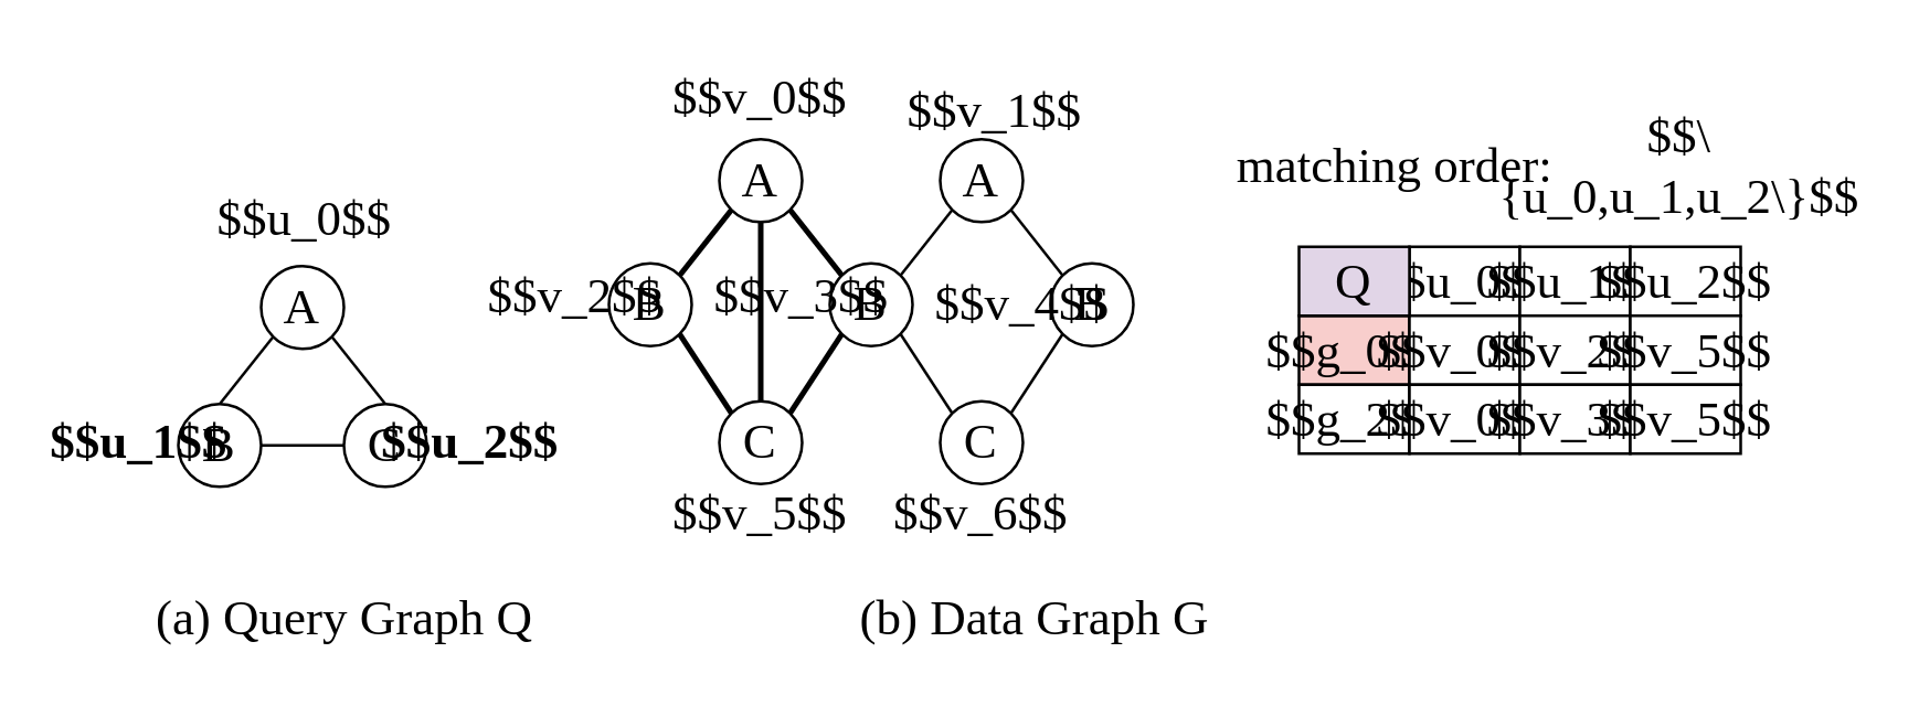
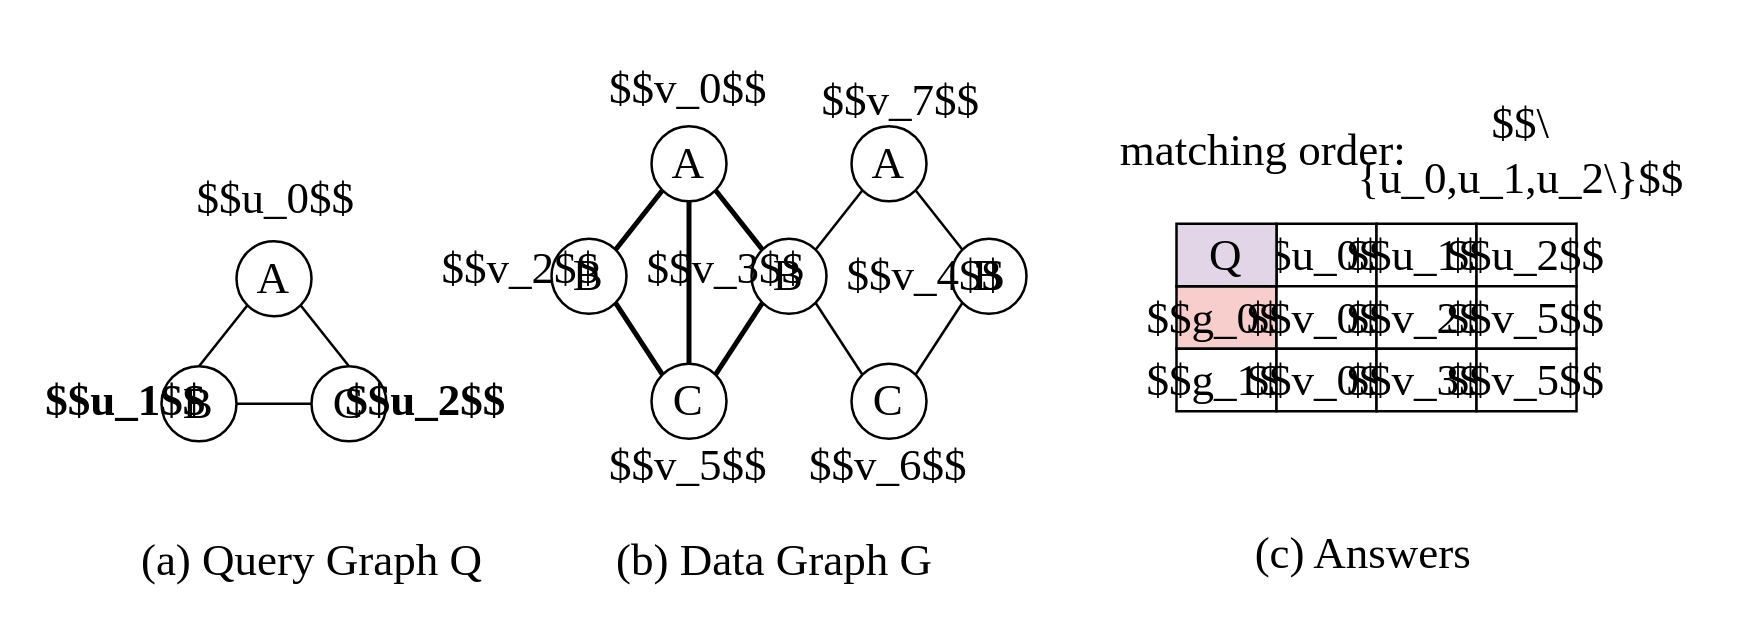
  <mxCell id="0" />
  <mxCell id="1" parent="0" />
  <mxCell id="2" style="rounded=0;orthogonalLoop=1;jettySize=auto;html=1;entryX=0.5;entryY=0;entryDx=0;entryDy=0;endArrow=none;endFill=0;exitX=0;exitY=1;exitDx=0;exitDy=0;fontFamily=Times New Roman;fontSize=18;" parent="1" source="4" target="6" edge="1"><mxGeometry relative="1" as="geometry"><mxPoint x="84" y="126" as="sourcePoint" /></mxGeometry></mxCell>
  <mxCell id="3" style="edgeStyle=none;shape=connector;rounded=0;orthogonalLoop=1;jettySize=auto;html=1;exitX=1;exitY=1;exitDx=0;exitDy=0;entryX=0.5;entryY=0;entryDx=0;entryDy=0;labelBackgroundColor=default;strokeColor=default;align=center;verticalAlign=middle;fontFamily=Times New Roman;fontSize=18;fontColor=default;endArrow=none;endFill=0;" parent="1" source="4" target="7" edge="1"><mxGeometry relative="1" as="geometry" /></mxCell>
  <mxCell id="4" value="A" style="ellipse;whiteSpace=wrap;html=1;aspect=fixed;fontFamily=Times New Roman;fontSize=18;fillColor=none;gradientColor=none;strokeColor=#000000;" parent="1" vertex="1"><mxGeometry x="94" y="96" width="30" height="30" as="geometry" /></mxCell>
  <mxCell id="5" style="rounded=0;orthogonalLoop=1;jettySize=auto;html=1;exitX=1;exitY=0.5;exitDx=0;exitDy=0;endArrow=none;endFill=0;fontFamily=Times New Roman;fontSize=18;" parent="1" source="6" target="7" edge="1"><mxGeometry relative="1" as="geometry" /></mxCell>
  <mxCell id="6" value="B" style="ellipse;whiteSpace=wrap;html=1;aspect=fixed;fontFamily=Times New Roman;fontSize=18;fillColor=none;gradientColor=#7ea6e0;strokeColor=#000000;" parent="1" vertex="1"><mxGeometry x="64" y="146" width="30" height="30" as="geometry" /></mxCell>
  <mxCell id="7" value="C" style="ellipse;whiteSpace=wrap;html=1;aspect=fixed;fontFamily=Times New Roman;fontSize=18;fillColor=none;gradientColor=#7ea6e0;strokeColor=#000000;" parent="1" vertex="1"><mxGeometry x="124" y="146" width="30" height="30" as="geometry" /></mxCell>
  <mxCell id="8" value="&lt;font style=&quot;font-weight: normal; font-size: 18px;&quot;&gt;$$u_0$$&lt;/font&gt;" style="text;html=1;strokeColor=none;fillColor=none;align=center;verticalAlign=middle;whiteSpace=wrap;rounded=0;fontSize=18;fontFamily=Times New Roman;fontColor=default;strokeWidth=1;fontStyle=1" parent="1" vertex="1"><mxGeometry x="80" y="64" width="60" height="30" as="geometry" /></mxCell>
  <mxCell id="9" value="&lt;font style=&quot;font-size: 18px;&quot;&gt;&lt;b style=&quot;font-size: 18px;&quot;&gt;$$u_1$$&lt;/b&gt;&lt;/font&gt;" style="text;html=1;strokeColor=none;fillColor=none;align=center;verticalAlign=middle;whiteSpace=wrap;rounded=0;fontSize=18;fontFamily=Times New Roman;fontColor=default;strokeWidth=1;" parent="1" vertex="1"><mxGeometry x="20" y="145" width="60" height="30" as="geometry" /></mxCell>
  <mxCell id="10" value="&lt;font style=&quot;font-size: 18px;&quot;&gt;&lt;b style=&quot;font-size: 18px;&quot;&gt;$$u_2$$&lt;/b&gt;&lt;/font&gt;" style="text;html=1;strokeColor=none;fillColor=none;align=center;verticalAlign=middle;whiteSpace=wrap;rounded=0;fontSize=18;fontFamily=Times New Roman;fontColor=default;strokeWidth=1;" parent="1" vertex="1"><mxGeometry x="140" y="145" width="60" height="30" as="geometry" /></mxCell>
  <mxCell id="11" style="edgeStyle=none;shape=connector;rounded=0;orthogonalLoop=1;jettySize=auto;html=1;exitX=0;exitY=1;exitDx=0;exitDy=0;entryX=1;entryY=0;entryDx=0;entryDy=0;labelBackgroundColor=default;strokeColor=default;align=center;verticalAlign=middle;fontFamily=Times New Roman;fontSize=18;fontColor=default;endArrow=none;endFill=0;strokeWidth=2;" parent="1" source="14" target="16" edge="1"><mxGeometry relative="1" as="geometry" /></mxCell>
  <mxCell id="12" style="edgeStyle=none;shape=connector;rounded=0;orthogonalLoop=1;jettySize=auto;html=1;exitX=0.5;exitY=1;exitDx=0;exitDy=0;entryX=0.5;entryY=0;entryDx=0;entryDy=0;labelBackgroundColor=default;strokeColor=default;align=center;verticalAlign=middle;fontFamily=Times New Roman;fontSize=18;fontColor=default;endArrow=none;endFill=0;strokeWidth=2;" parent="1" source="14" target="17" edge="1"><mxGeometry relative="1" as="geometry" /></mxCell>
  <mxCell id="13" style="edgeStyle=none;shape=connector;rounded=0;orthogonalLoop=1;jettySize=auto;html=1;exitX=1;exitY=1;exitDx=0;exitDy=0;entryX=0;entryY=0;entryDx=0;entryDy=0;labelBackgroundColor=default;strokeColor=default;align=center;verticalAlign=middle;fontFamily=Times New Roman;fontSize=18;fontColor=default;endArrow=none;endFill=0;strokeWidth=2;" parent="1" source="14" target="20" edge="1"><mxGeometry relative="1" as="geometry" /></mxCell>
  <mxCell id="14" value="A" style="ellipse;whiteSpace=wrap;html=1;aspect=fixed;fontFamily=Times New Roman;fontSize=18;fillColor=none;strokeColor=#000000;gradientColor=#7ea6e0;" parent="1" vertex="1"><mxGeometry x="260" y="50" width="30" height="30" as="geometry" /></mxCell>
  <mxCell id="15" style="edgeStyle=none;shape=connector;rounded=0;orthogonalLoop=1;jettySize=auto;html=1;exitX=1;exitY=1;exitDx=0;exitDy=0;entryX=0;entryY=0;entryDx=0;entryDy=0;labelBackgroundColor=default;strokeColor=default;align=center;verticalAlign=middle;fontFamily=Times New Roman;fontSize=18;fontColor=default;endArrow=none;endFill=0;strokeWidth=2;" parent="1" source="16" target="17" edge="1"><mxGeometry relative="1" as="geometry" /></mxCell>
  <mxCell id="16" value="B" style="ellipse;whiteSpace=wrap;html=1;aspect=fixed;fontFamily=Times New Roman;fontSize=18;fillColor=none;strokeColor=#000000;gradientColor=#7ea6e0;" parent="1" vertex="1"><mxGeometry x="220" y="95" width="30" height="30" as="geometry" /></mxCell>
  <mxCell id="17" value="C" style="ellipse;whiteSpace=wrap;html=1;aspect=fixed;fontFamily=Times New Roman;fontSize=18;fillColor=none;strokeColor=#000000;gradientColor=#7ea6e0;" parent="1" vertex="1"><mxGeometry x="260" y="145" width="30" height="30" as="geometry" /></mxCell>
  <mxCell id="18" style="edgeStyle=none;shape=connector;rounded=0;orthogonalLoop=1;jettySize=auto;html=1;exitX=0;exitY=1;exitDx=0;exitDy=0;entryX=1;entryY=0;entryDx=0;entryDy=0;labelBackgroundColor=default;strokeColor=default;align=center;verticalAlign=middle;fontFamily=Times New Roman;fontSize=18;fontColor=default;endArrow=none;endFill=0;strokeWidth=2;" parent="1" source="20" target="17" edge="1"><mxGeometry relative="1" as="geometry" /></mxCell>
  <mxCell id="19" style="edgeStyle=none;shape=connector;rounded=0;orthogonalLoop=1;jettySize=auto;html=1;exitX=1;exitY=1;exitDx=0;exitDy=0;entryX=0;entryY=0;entryDx=0;entryDy=0;labelBackgroundColor=default;strokeColor=default;align=center;verticalAlign=middle;fontFamily=Times New Roman;fontSize=18;fontColor=default;endArrow=none;endFill=0;" parent="1" source="20" target="24" edge="1"><mxGeometry relative="1" as="geometry" /></mxCell>
  <mxCell id="20" value="B" style="ellipse;whiteSpace=wrap;html=1;aspect=fixed;fontFamily=Times New Roman;fontSize=18;fillColor=none;strokeColor=#000000;gradientColor=#7ea6e0;" parent="1" vertex="1"><mxGeometry x="300" y="95" width="30" height="30" as="geometry" /></mxCell>
  <mxCell id="21" style="edgeStyle=none;shape=connector;rounded=0;orthogonalLoop=1;jettySize=auto;html=1;exitX=0;exitY=1;exitDx=0;exitDy=0;entryX=1;entryY=0;entryDx=0;entryDy=0;labelBackgroundColor=default;strokeColor=default;align=center;verticalAlign=middle;fontFamily=Times New Roman;fontSize=18;fontColor=default;endArrow=none;endFill=0;" parent="1" source="23" target="20" edge="1"><mxGeometry relative="1" as="geometry" /></mxCell>
  <mxCell id="22" style="edgeStyle=none;shape=connector;rounded=0;orthogonalLoop=1;jettySize=auto;html=1;exitX=1;exitY=1;exitDx=0;exitDy=0;entryX=0;entryY=0;entryDx=0;entryDy=0;labelBackgroundColor=default;strokeColor=default;align=center;verticalAlign=middle;fontFamily=Times New Roman;fontSize=18;fontColor=default;endArrow=none;endFill=0;" parent="1" source="23" target="26" edge="1"><mxGeometry relative="1" as="geometry" /></mxCell>
  <mxCell id="23" value="A" style="ellipse;whiteSpace=wrap;html=1;aspect=fixed;fontFamily=Times New Roman;fontSize=18;" parent="1" vertex="1"><mxGeometry x="340" y="50" width="30" height="30" as="geometry" /></mxCell>
  <mxCell id="24" value="C" style="ellipse;whiteSpace=wrap;html=1;aspect=fixed;fontFamily=Times New Roman;fontSize=18;" parent="1" vertex="1"><mxGeometry x="340" y="145" width="30" height="30" as="geometry" /></mxCell>
  <mxCell id="25" style="edgeStyle=none;shape=connector;rounded=0;orthogonalLoop=1;jettySize=auto;html=1;exitX=0;exitY=1;exitDx=0;exitDy=0;entryX=1;entryY=0;entryDx=0;entryDy=0;labelBackgroundColor=default;strokeColor=default;align=center;verticalAlign=middle;fontFamily=Times New Roman;fontSize=18;fontColor=default;endArrow=none;endFill=0;" parent="1" source="26" target="24" edge="1"><mxGeometry relative="1" as="geometry" /></mxCell>
  <mxCell id="26" value="B" style="ellipse;whiteSpace=wrap;html=1;aspect=fixed;fontFamily=Times New Roman;fontSize=18;" parent="1" vertex="1"><mxGeometry x="380" y="95" width="30" height="30" as="geometry" /></mxCell>
  <mxCell id="27" value="" style="group;fontFamily=Times New Roman;fontSize=18;" parent="1" vertex="1" connectable="0"><mxGeometry x="470" y="89" width="160" height="75" as="geometry" /></mxCell>
  <mxCell id="28" value="$$u_0$$" style="rounded=0;whiteSpace=wrap;html=1;fontFamily=Times New Roman;fontSize=18;fontColor=default;" parent="27" vertex="1"><mxGeometry x="40" width="40" height="25" as="geometry" /></mxCell>
  <mxCell id="29" value="$$u_1$$" style="rounded=0;whiteSpace=wrap;html=1;fontFamily=Times New Roman;fontSize=18;fontColor=default;" parent="27" vertex="1"><mxGeometry x="80" width="40" height="25" as="geometry" /></mxCell>
  <mxCell id="30" value="$$u_2$$" style="rounded=0;whiteSpace=wrap;html=1;fontFamily=Times New Roman;fontSize=18;fontColor=default;" parent="27" vertex="1"><mxGeometry x="120" width="40" height="25" as="geometry" /></mxCell>
  <mxCell id="31" value="$$g_0$$" style="rounded=0;whiteSpace=wrap;html=1;fontFamily=Times New Roman;fontSize=18;fontColor=default;fillColor=#f8cecc;" parent="27" vertex="1"><mxGeometry y="25" width="40" height="25" as="geometry" /></mxCell>
  <mxCell id="32" value="$$v_0$$" style="rounded=0;whiteSpace=wrap;html=1;fontFamily=Times New Roman;fontSize=18;fontColor=default;" parent="27" vertex="1"><mxGeometry x="40" y="25" width="40" height="25" as="geometry" /></mxCell>
  <mxCell id="33" value="$$v_2$$" style="rounded=0;whiteSpace=wrap;html=1;fontFamily=Times New Roman;fontSize=18;fontColor=default;" parent="27" vertex="1"><mxGeometry x="80" y="25" width="40" height="25" as="geometry" /></mxCell>
  <mxCell id="34" value="$$v_5$$" style="rounded=0;whiteSpace=wrap;html=1;fontFamily=Times New Roman;fontSize=18;fontColor=default;" parent="27" vertex="1"><mxGeometry x="120" y="25" width="40" height="25" as="geometry" /></mxCell>
  <mxCell id="35" value="Q" style="rounded=0;whiteSpace=wrap;html=1;fontFamily=Times New Roman;fontSize=18;fontColor=default;fillColor=#e1d5e7;" parent="27" vertex="1"><mxGeometry width="40" height="25" as="geometry" /></mxCell>
- <mxCell id="36" value="$$g_2$$" style="rounded=0;whiteSpace=wrap;html=1;fontFamily=Times New Roman;fontSize=18;fontColor=default;" parent="27" vertex="1"><mxGeometry y="50" width="40" height="25" as="geometry" /></mxCell>
+ <mxCell id="36" value="$$g_1$$" style="rounded=0;whiteSpace=wrap;html=1;fontFamily=Times New Roman;fontSize=18;fontColor=default;" parent="27" vertex="1"><mxGeometry y="50" width="40" height="25" as="geometry" /></mxCell>
  <mxCell id="37" value="$$v_0$$" style="rounded=0;whiteSpace=wrap;html=1;fontFamily=Times New Roman;fontSize=18;fontColor=default;" parent="27" vertex="1"><mxGeometry x="40" y="50" width="40" height="25" as="geometry" /></mxCell>
  <mxCell id="38" value="$$v_3$$" style="rounded=0;whiteSpace=wrap;html=1;fontFamily=Times New Roman;fontSize=18;fontColor=default;" parent="27" vertex="1"><mxGeometry x="80" y="50" width="40" height="25" as="geometry" /></mxCell>
  <mxCell id="39" value="$$v_5$$" style="rounded=0;whiteSpace=wrap;html=1;fontFamily=Times New Roman;fontSize=18;fontColor=default;" parent="27" vertex="1"><mxGeometry x="120" y="50" width="40" height="25" as="geometry" /></mxCell>
  <mxCell id="40" value="$$v_0$$" style="text;html=1;strokeColor=none;fillColor=none;align=center;verticalAlign=middle;whiteSpace=wrap;rounded=0;fontSize=18;fontFamily=Times New Roman;fontColor=default;" parent="1" vertex="1"><mxGeometry x="245" y="20" width="60" height="30" as="geometry" /></mxCell>
- <mxCell id="41" value="$$v_1$$" style="text;html=1;strokeColor=none;fillColor=none;align=center;verticalAlign=middle;whiteSpace=wrap;rounded=0;fontSize=18;fontFamily=Times New Roman;fontColor=default;" parent="1" vertex="1"><mxGeometry x="330" y="25" width="60" height="30" as="geometry" /></mxCell>
+ <mxCell id="41" value="$$v_7$$" style="text;html=1;strokeColor=none;fillColor=none;align=center;verticalAlign=middle;whiteSpace=wrap;rounded=0;fontSize=18;fontFamily=Times New Roman;fontColor=default;" parent="1" vertex="1"><mxGeometry x="330" y="25" width="60" height="30" as="geometry" /></mxCell>
  <mxCell id="42" value="$$v_2$$" style="text;html=1;strokeColor=none;fillColor=none;align=center;verticalAlign=middle;whiteSpace=wrap;rounded=0;fontSize=18;fontFamily=Times New Roman;fontColor=default;" parent="1" vertex="1"><mxGeometry x="177.5" y="92" width="60" height="30" as="geometry" /></mxCell>
  <mxCell id="43" value="$$v_3$$" style="text;html=1;strokeColor=none;fillColor=none;align=center;verticalAlign=middle;whiteSpace=wrap;rounded=0;fontSize=18;fontFamily=Times New Roman;fontColor=default;" parent="1" vertex="1"><mxGeometry x="260" y="92" width="60" height="30" as="geometry" /></mxCell>
  <mxCell id="44" value="$$v_4$$" style="text;html=1;strokeColor=none;fillColor=none;align=center;verticalAlign=middle;whiteSpace=wrap;rounded=0;fontSize=18;fontFamily=Times New Roman;fontColor=default;" parent="1" vertex="1"><mxGeometry x="340" y="95" width="60" height="30" as="geometry" /></mxCell>
  <mxCell id="45" value="$$v_5$$" style="text;html=1;strokeColor=none;fillColor=none;align=center;verticalAlign=middle;whiteSpace=wrap;rounded=0;fontSize=18;fontFamily=Times New Roman;fontColor=default;" parent="1" vertex="1"><mxGeometry x="245" y="171" width="60" height="30" as="geometry" /></mxCell>
  <mxCell id="46" value="$$v_6$$" style="text;html=1;strokeColor=none;fillColor=none;align=center;verticalAlign=middle;whiteSpace=wrap;rounded=0;fontSize=18;fontFamily=Times New Roman;fontColor=default;" parent="1" vertex="1"><mxGeometry x="325" y="171" width="60" height="30" as="geometry" /></mxCell>
  <mxCell id="47" value="&lt;font style=&quot;font-size: 18px;&quot;&gt;(a) Query Graph Q&lt;/font&gt;" style="text;html=1;strokeColor=none;fillColor=none;align=center;verticalAlign=middle;whiteSpace=wrap;rounded=0;fontSize=18;fontFamily=Times New Roman;fontColor=default;" parent="1" vertex="1"><mxGeometry x="53.5" y="214" width="141" height="20" as="geometry" /></mxCell>
- <mxCell id="48" value="&lt;font style=&quot;font-size: 18px;&quot;&gt;(b) Data Graph G&lt;/font&gt;" style="text;html=1;strokeColor=none;fillColor=none;align=center;verticalAlign=middle;whiteSpace=wrap;rounded=0;fontSize=18;fontFamily=Times New Roman;fontColor=default;" parent="1" vertex="1"><mxGeometry x="299" y="214" width="151" height="20" as="geometry" /></mxCell>
+ <mxCell id="48" value="&lt;font style=&quot;font-size: 18px;&quot;&gt;(b) Data Graph G&lt;/font&gt;" style="text;html=1;strokeColor=none;fillColor=none;align=center;verticalAlign=middle;whiteSpace=wrap;rounded=0;fontSize=18;fontFamily=Times New Roman;fontColor=default;" parent="1" vertex="1"><mxGeometry x="234" y="214" width="151" height="20" as="geometry" /></mxCell>
+ <mxCell id="49" value="&lt;font style=&quot;font-size: 18px;&quot;&gt;(c) Answers&lt;/font&gt;" style="text;html=1;strokeColor=none;fillColor=none;align=center;verticalAlign=middle;whiteSpace=wrap;rounded=0;fontSize=18;fontFamily=Times New Roman;fontColor=default;" parent="1" vertex="1"><mxGeometry x="470" y="214" width="150" height="14" as="geometry" /></mxCell>
  <mxCell id="50" value="" style="group" vertex="1" connectable="0" parent="1"><mxGeometry x="440" y="45" width="233" height="30" as="geometry" /></mxCell>
  <mxCell id="51" value="$$\{u_0,u_1,u_2\}$$" style="text;html=1;strokeColor=none;fillColor=none;align=center;verticalAlign=middle;whiteSpace=wrap;rounded=0;fontFamily=Times New Roman;fontSize=18;" vertex="1" parent="50"><mxGeometry x="103" width="130" height="30" as="geometry" /></mxCell>
  <mxCell id="52" value="&lt;font style=&quot;font-size: 18px;&quot; face=&quot;Times New Roman&quot;&gt;matching order:&lt;/font&gt;" style="text;html=1;strokeColor=none;fillColor=none;align=center;verticalAlign=middle;whiteSpace=wrap;rounded=0;" vertex="1" parent="50"><mxGeometry y="5" width="130" height="20" as="geometry" /></mxCell>
